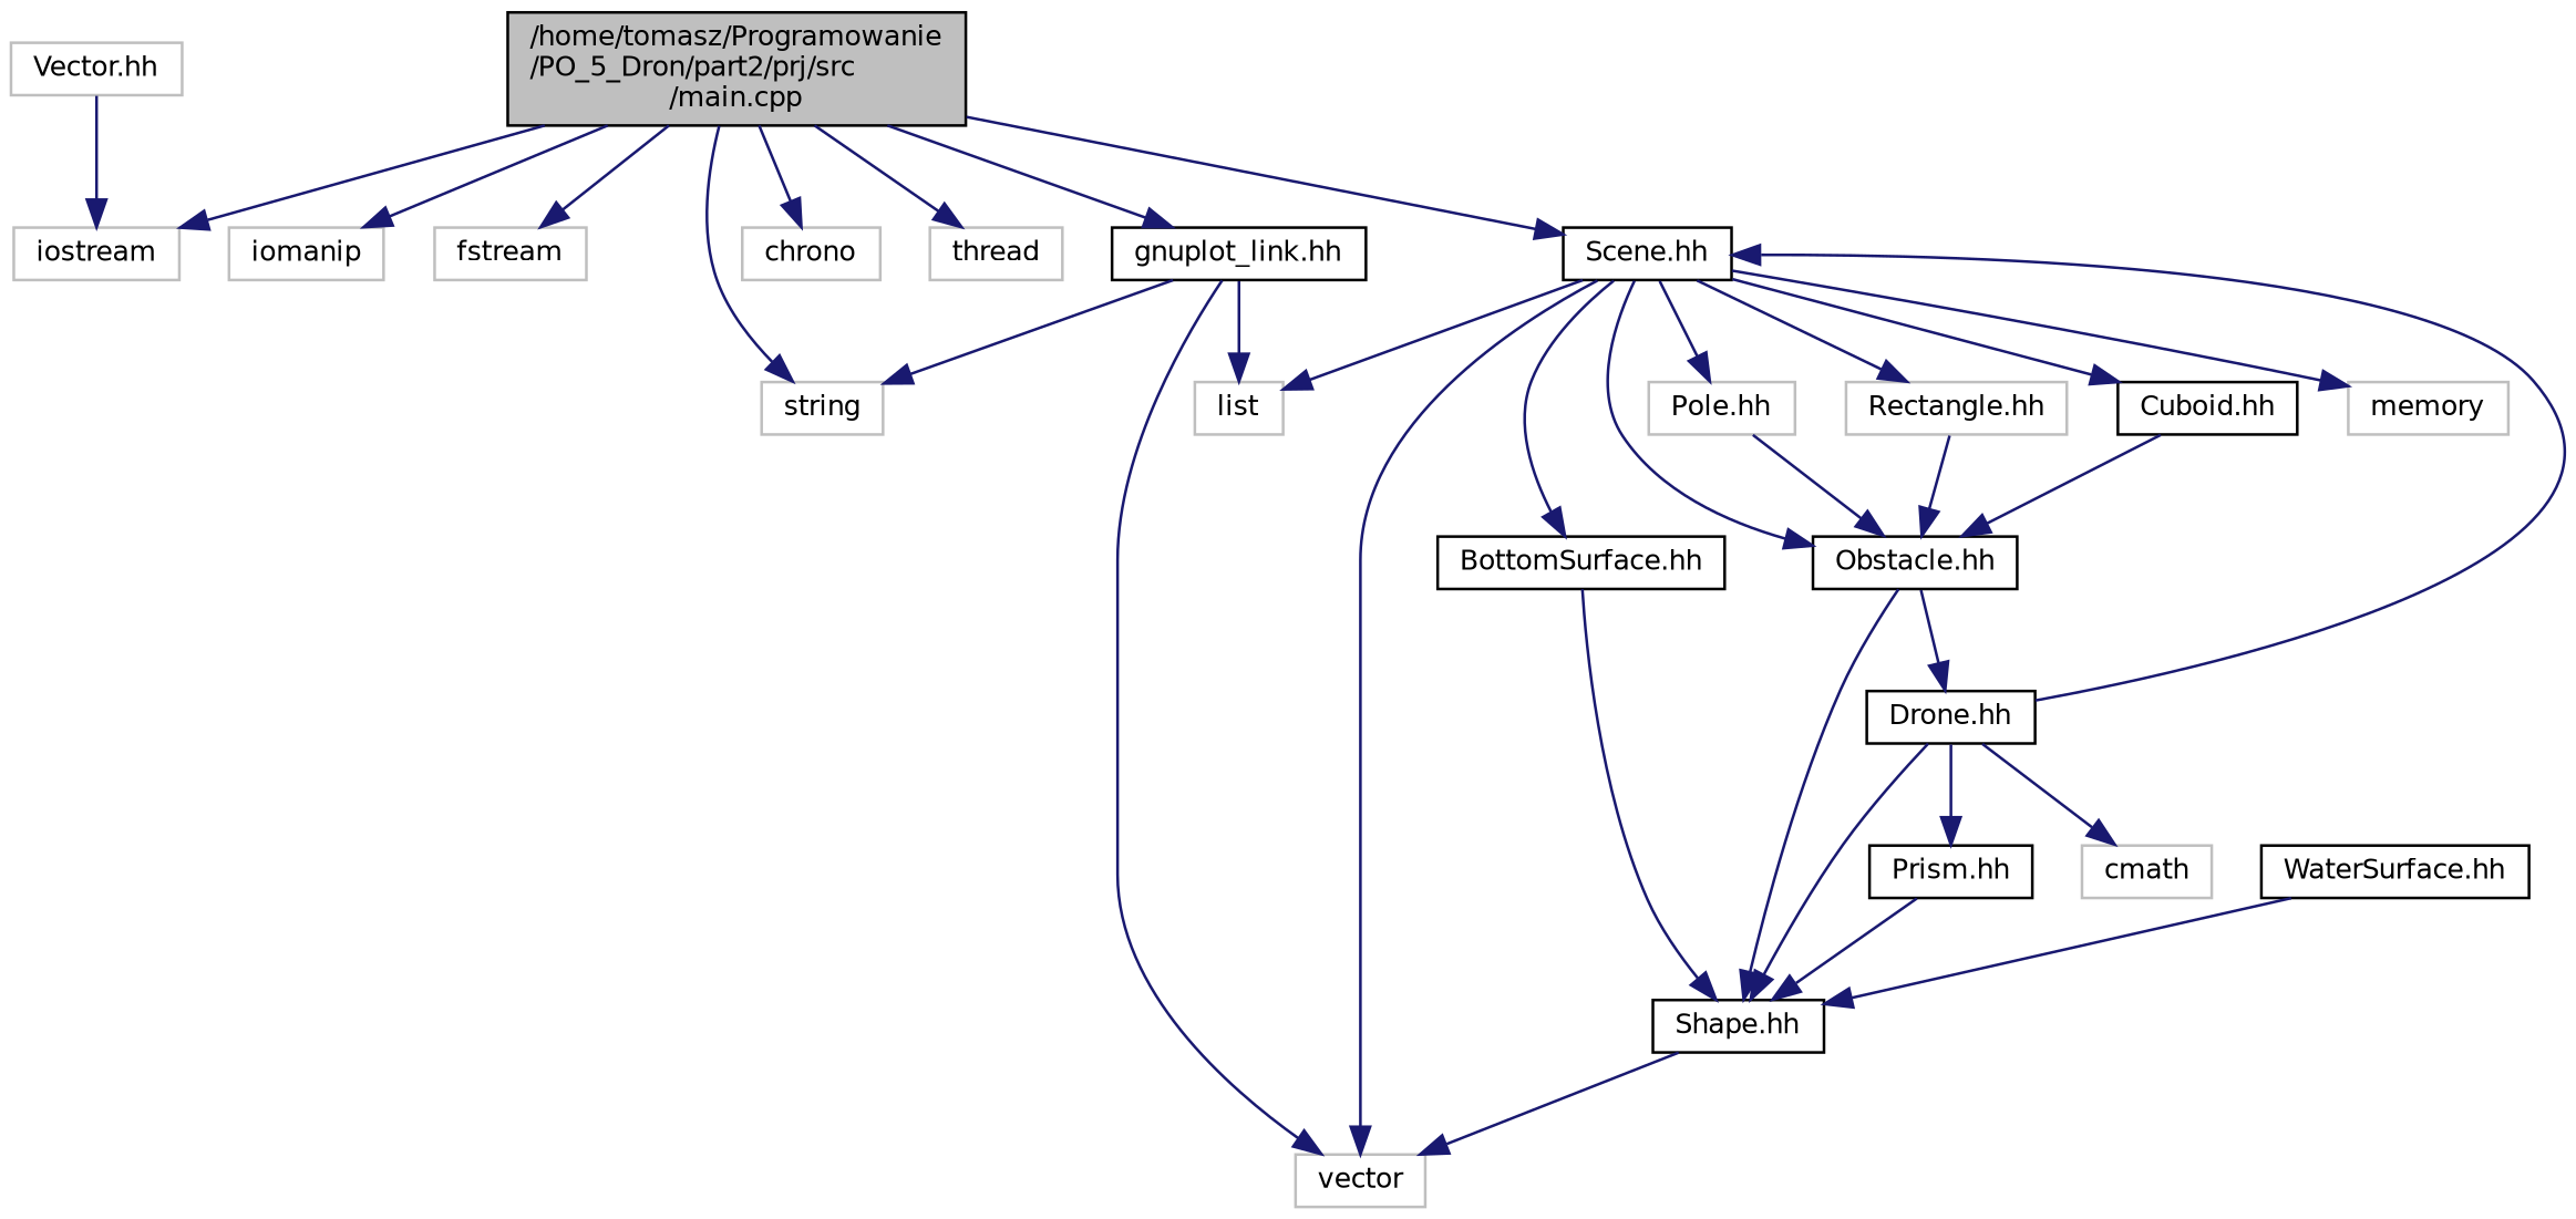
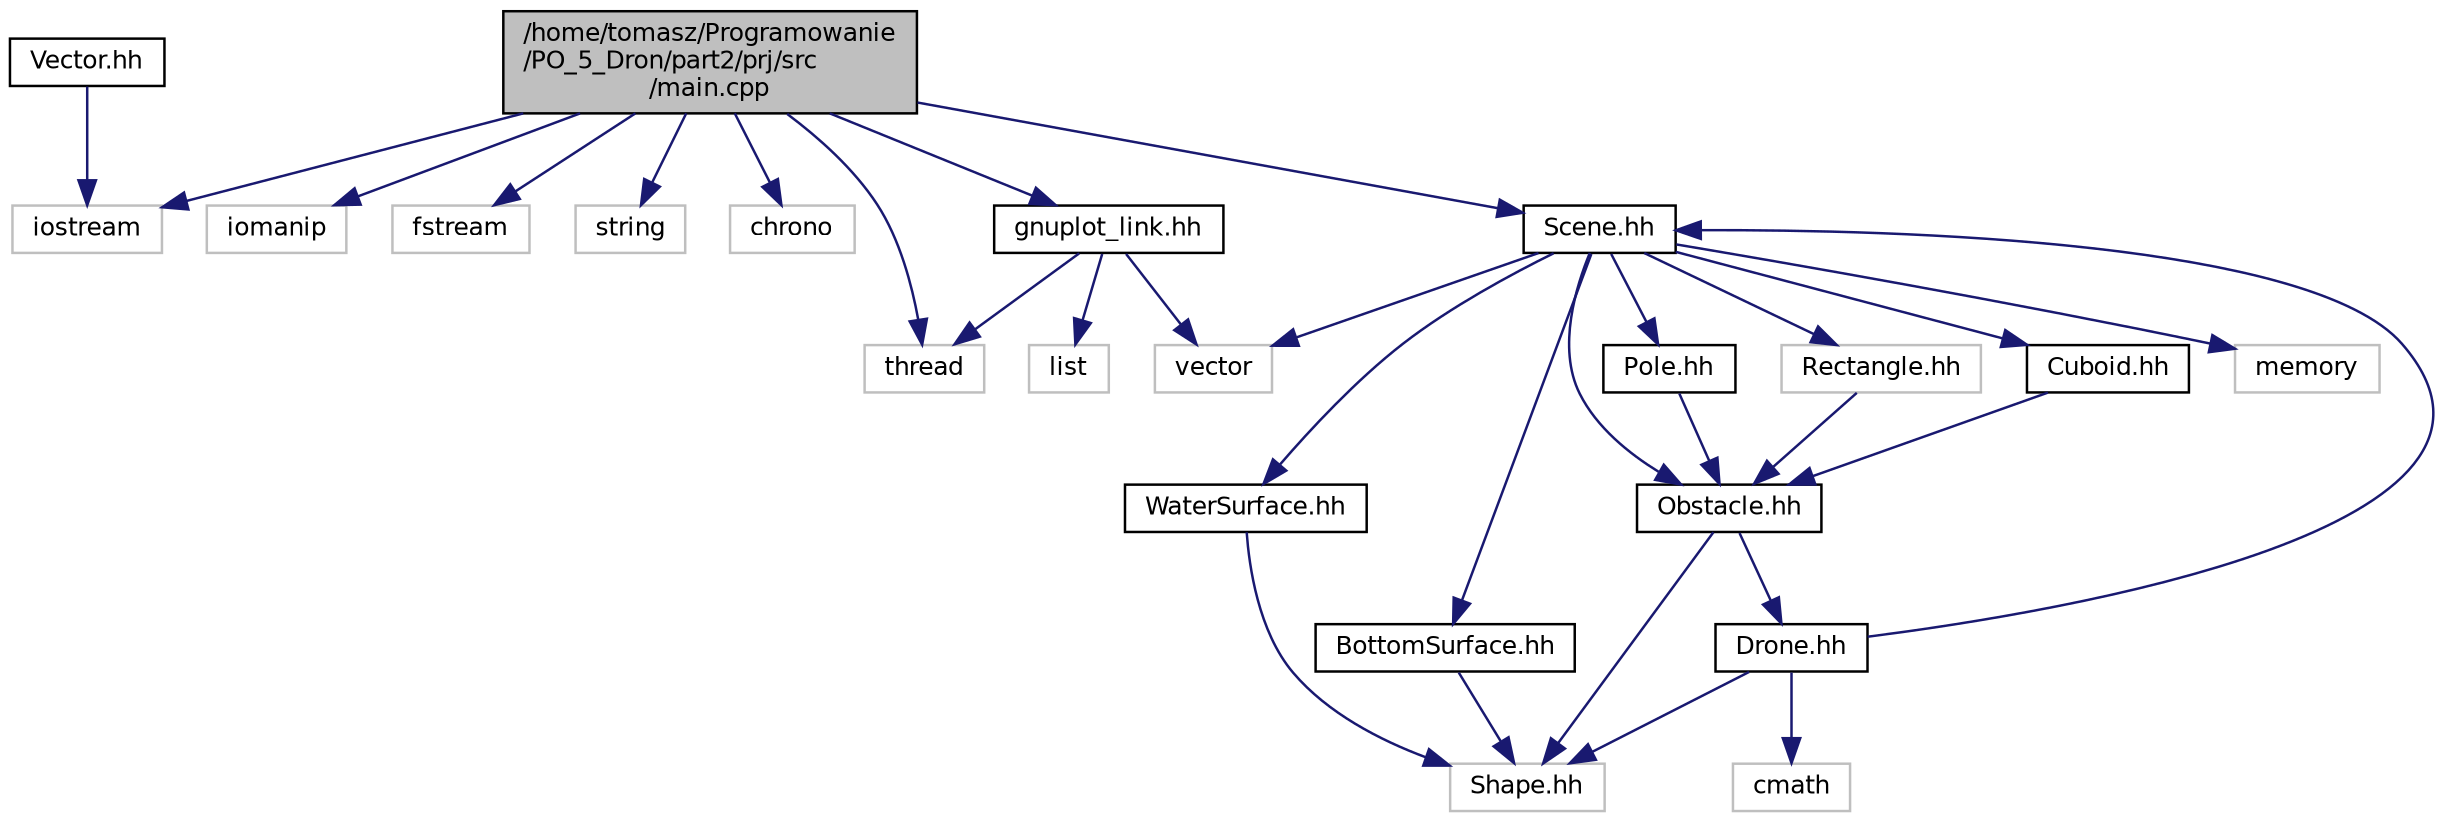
  digraph {
    node [color=black fillcolor=white fontname=Helvetica fontsize=10 shape=record style=filled]
    edge [color=midnightblue fontname=Helvetica fontsize=10 labelfontname=Helvetica labelfontsize=10 style=solid]
    n1 [fillcolor=grey75 fontcolor=black height=0.2 label="/home/tomasz/Programowanie\l/PO_5_Dron/part2/prj/src\l/main.cpp" width=0.4]
    n2 [color=grey75 height=0.2 label=iostream width=0.4]
    n3 [color=grey75 height=0.2 label=iomanip width=0.4]
    n4 [color=grey75 height=0.2 label=fstream width=0.4]
    n5 [color=grey75 height=0.2 label=string width=0.4]
    n6 [color=grey75 height=0.2 label=chrono width=0.4]
    n7 [color=grey75 height=0.2 label=thread width=0.4]
    n8 [height=0.2 label="gnuplot_link.hh" width=0.4]
    n9 [height=0.2 label="Scene.hh" width=0.4]
    n10 [color=grey75 height=0.2 label=list width=0.4]
    n11 [color=grey75 height=0.2 label=vector width=0.4]
    n12 [height=0.2 label="WaterSurface.hh" width=0.4]
    n13 [height=0.2 label="BottomSurface.hh" width=0.4]
    n14 [height=0.2 label="Obstacle.hh" width=0.4]
-   n15 [color=grey75 height=0.2 label="Pole.hh" width=0.4]
+   n15 [height=0.2 label="Pole.hh" width=0.4]
    n16 [color=grey75 height=0.2 label="Rectangle.hh" width=0.4]
    n17 [height=0.2 label="Cuboid.hh" width=0.4]
    n18 [color=grey75 height=0.2 label=memory width=0.4]
-   n19 [height=0.2 label="Shape.hh" width=0.4]
+   n19 [color=grey75 height=0.2 label="Shape.hh" width=0.4]
    n20 [height=0.2 label="Drone.hh" width=0.4]
-   n21 [height=0.2 label="Prism.hh" width=0.4]
    n22 [color=grey75 height=0.2 label=cmath width=0.4]
-   n23 [color=grey75 height=0.2 label="Vector.hh" width=0.4]
+   n23 [height=0.2 label="Vector.hh" width=0.4]
    n1 -> n2
    n1 -> n3
    n1 -> n4
    n1 -> n5
    n1 -> n6
    n1 -> n7
    n1 -> n8
    n1 -> n9
-   n8 -> n5
+   n8 -> n7
    n8 -> n10
    n8 -> n11
    n9 -> n11
-   n9 -> n10
+   n9 -> n12
    n9 -> n13
    n9 -> n14
    n9 -> n15
    n9 -> n16
    n9 -> n17
    n9 -> n18
    n12 -> n19
    n13 -> n19
    n14 -> n19
    n14 -> n20
    n15 -> n14
    n16 -> n14
    n17 -> n14
-   n19 -> n11
    n20 -> n9
    n20 -> n19
-   n20 -> n21
    n20 -> n22
-   n21 -> n19
    n23 -> n2
  }
